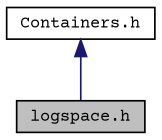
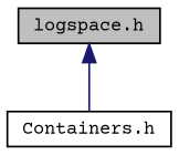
  digraph {
    fontname="Courier Prime"
    node [color=black fontname="Courier Prime" fontsize=10 shape=record style=filled]
    n1 [fillcolor=grey75 fontcolor=black height=0.2 label="logspace.h" width=0.4]
    n2 [fillcolor=white height=0.2 label="Containers.h" width=0.4]
-   n2 -> n1 [color=midnightblue dir=back fontname="Courier Prime" fontsize=10 labelfontname=Helvetica labelfontsize=10 style=solid]
+   n1 -> n2 [color=midnightblue dir=back fontname="Courier Prime" fontsize=10 labelfontname=Helvetica labelfontsize=10 style=solid]
  }
